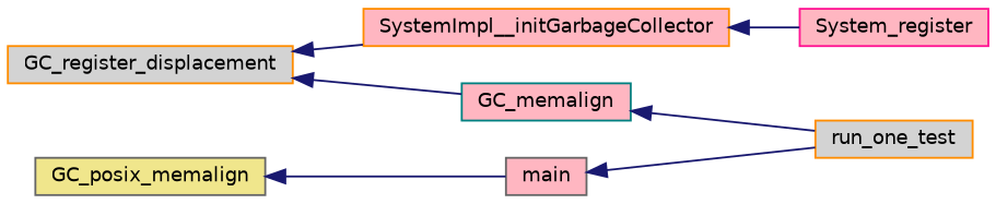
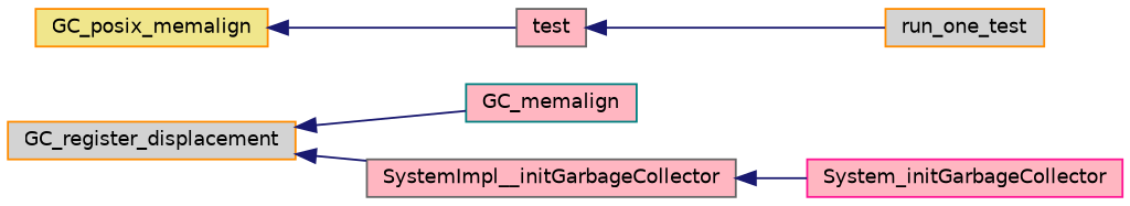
  digraph {
    rankdir=LR
    node [color=darkorange fillcolor=lightpink fontname=Helvetica fontsize=10 shape=record style=filled]
    edge [color=midnightblue dir=back fontname=Helvetica fontsize=10 labelfontname=Helvetica labelfontsize=10 style=solid]
    n1 [fillcolor=lightgrey fontcolor=black height=0.2 label=GC_register_displacement width=0.4]
    n2 [color=teal height=0.2 label=GC_memalign width=0.4]
-   n3 [height=0.2 label=SystemImpl__initGarbageCollector width=0.4]
+   n3 [color=gray40 height=0.2 label=SystemImpl__initGarbageCollector width=0.4]
    n4 [fillcolor=lightgrey height=0.2 label=run_one_test width=0.4]
-   n5 [color=deeppink height=0.2 label=System_register width=0.4]
-   n6 [color=gray40 fillcolor=khaki height=0.2 label=GC_posix_memalign width=0.4]
-   n7 [color=gray40 height=0.2 label=main width=0.4]
+   n5 [color=deeppink height=0.2 label=System_initGarbageCollector width=0.4]
+   n6 [fillcolor=khaki height=0.2 label=GC_posix_memalign width=0.4]
+   n7 [color=gray40 height=0.2 label=test width=0.4]
    n1 -> n2
    n1 -> n3
-   n2 -> n4
    n3 -> n5
    n6 -> n7
    n7 -> n4
  }
